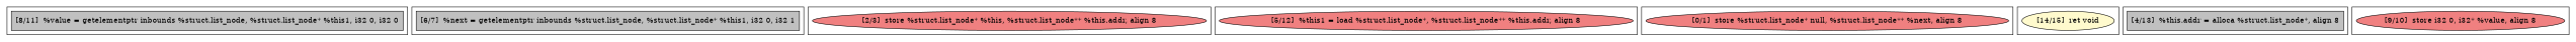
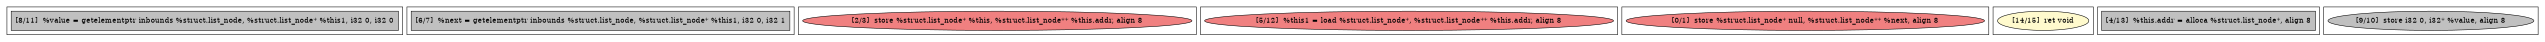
  digraph {
    node [fillcolor=lightcoral shape=ellipse style=filled]
    n1 [fillcolor=grey label="[8/11]  %value = getelementptr inbounds %struct.list_node, %struct.list_node* %this1, i32 0, i32 0" shape=rectangle]
    n2 [fillcolor=grey label="[6/7]  %next = getelementptr inbounds %struct.list_node, %struct.list_node* %this1, i32 0, i32 1" shape=rectangle]
    n3 [label="[2/3]  store %struct.list_node* %this, %struct.list_node** %this.addr, align 8"]
    n4 [label="[5/12]  %this1 = load %struct.list_node*, %struct.list_node** %this.addr, align 8"]
    n5 [label="[0/1]  store %struct.list_node* null, %struct.list_node** %next, align 8"]
    n6 [fillcolor=lemonchiffon label="[14/15]  ret void"]
    n7 [fillcolor=grey label="[4/13]  %this.addr = alloca %struct.list_node*, align 8" shape=rectangle]
-   n8 [label="[9/10]  store i32 0, i32* %value, align 8"]
+   n8 [fillcolor=grey label="[9/10]  store i32 0, i32* %value, align 8"]
    subgraph cluster_1 {
      n1
    }
    subgraph cluster_2 {
      n2
    }
    subgraph cluster_3 {
      n3
    }
    subgraph cluster_4 {
      n4
    }
    subgraph cluster_5 {
      n5
    }
    subgraph cluster_6 {
      n6
    }
    subgraph cluster_7 {
      n7
    }
    subgraph cluster_8 {
      n8
    }
  }
